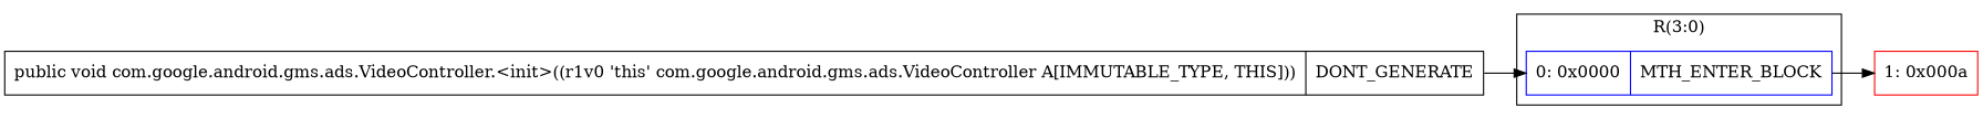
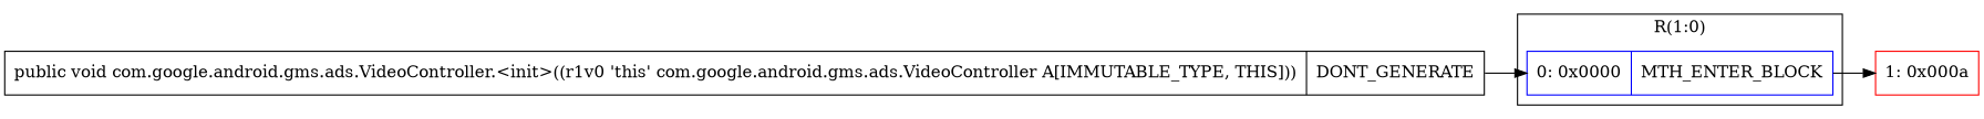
  digraph {
    rankdir=LR
    node [shape=record]
    n1 [color=blue label="{0\:\ 0x0000|MTH_ENTER_BLOCK\l}"]
    n2 [color=red label="{1\:\ 0x000a}"]
    n3 [label="{public void com.google.android.gms.ads.VideoController.\<init\>((r1v0 'this' com.google.android.gms.ads.VideoController A[IMMUTABLE_TYPE, THIS]))  | DONT_GENERATE\l}"]
    subgraph cluster_1 {
-     label="R(3:0)"
+     label="R(1:0)"
      n1
    }
    n1 -> n2
    n3 -> n1
  }
